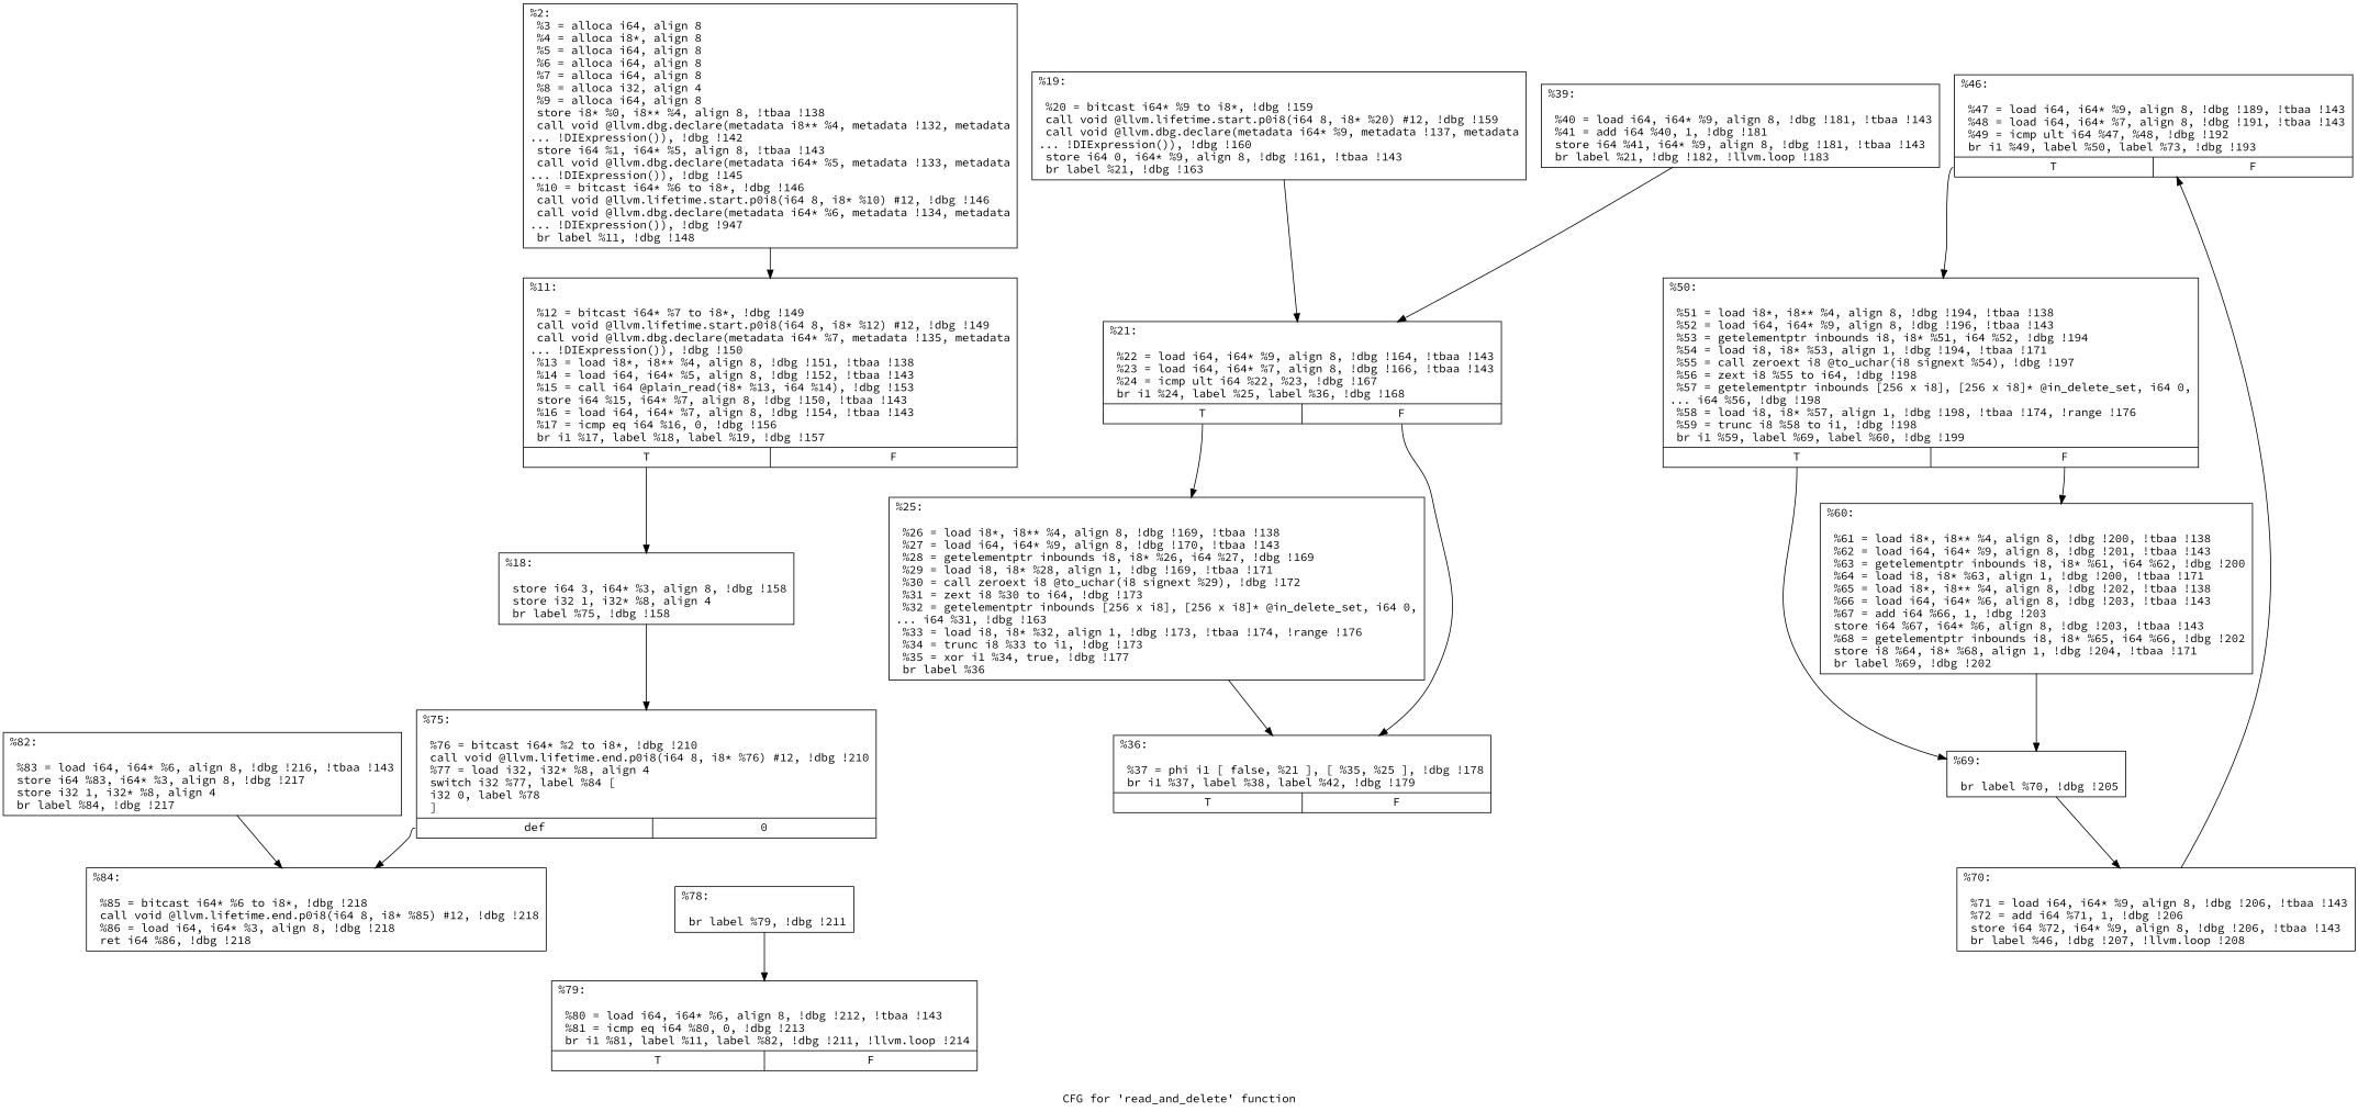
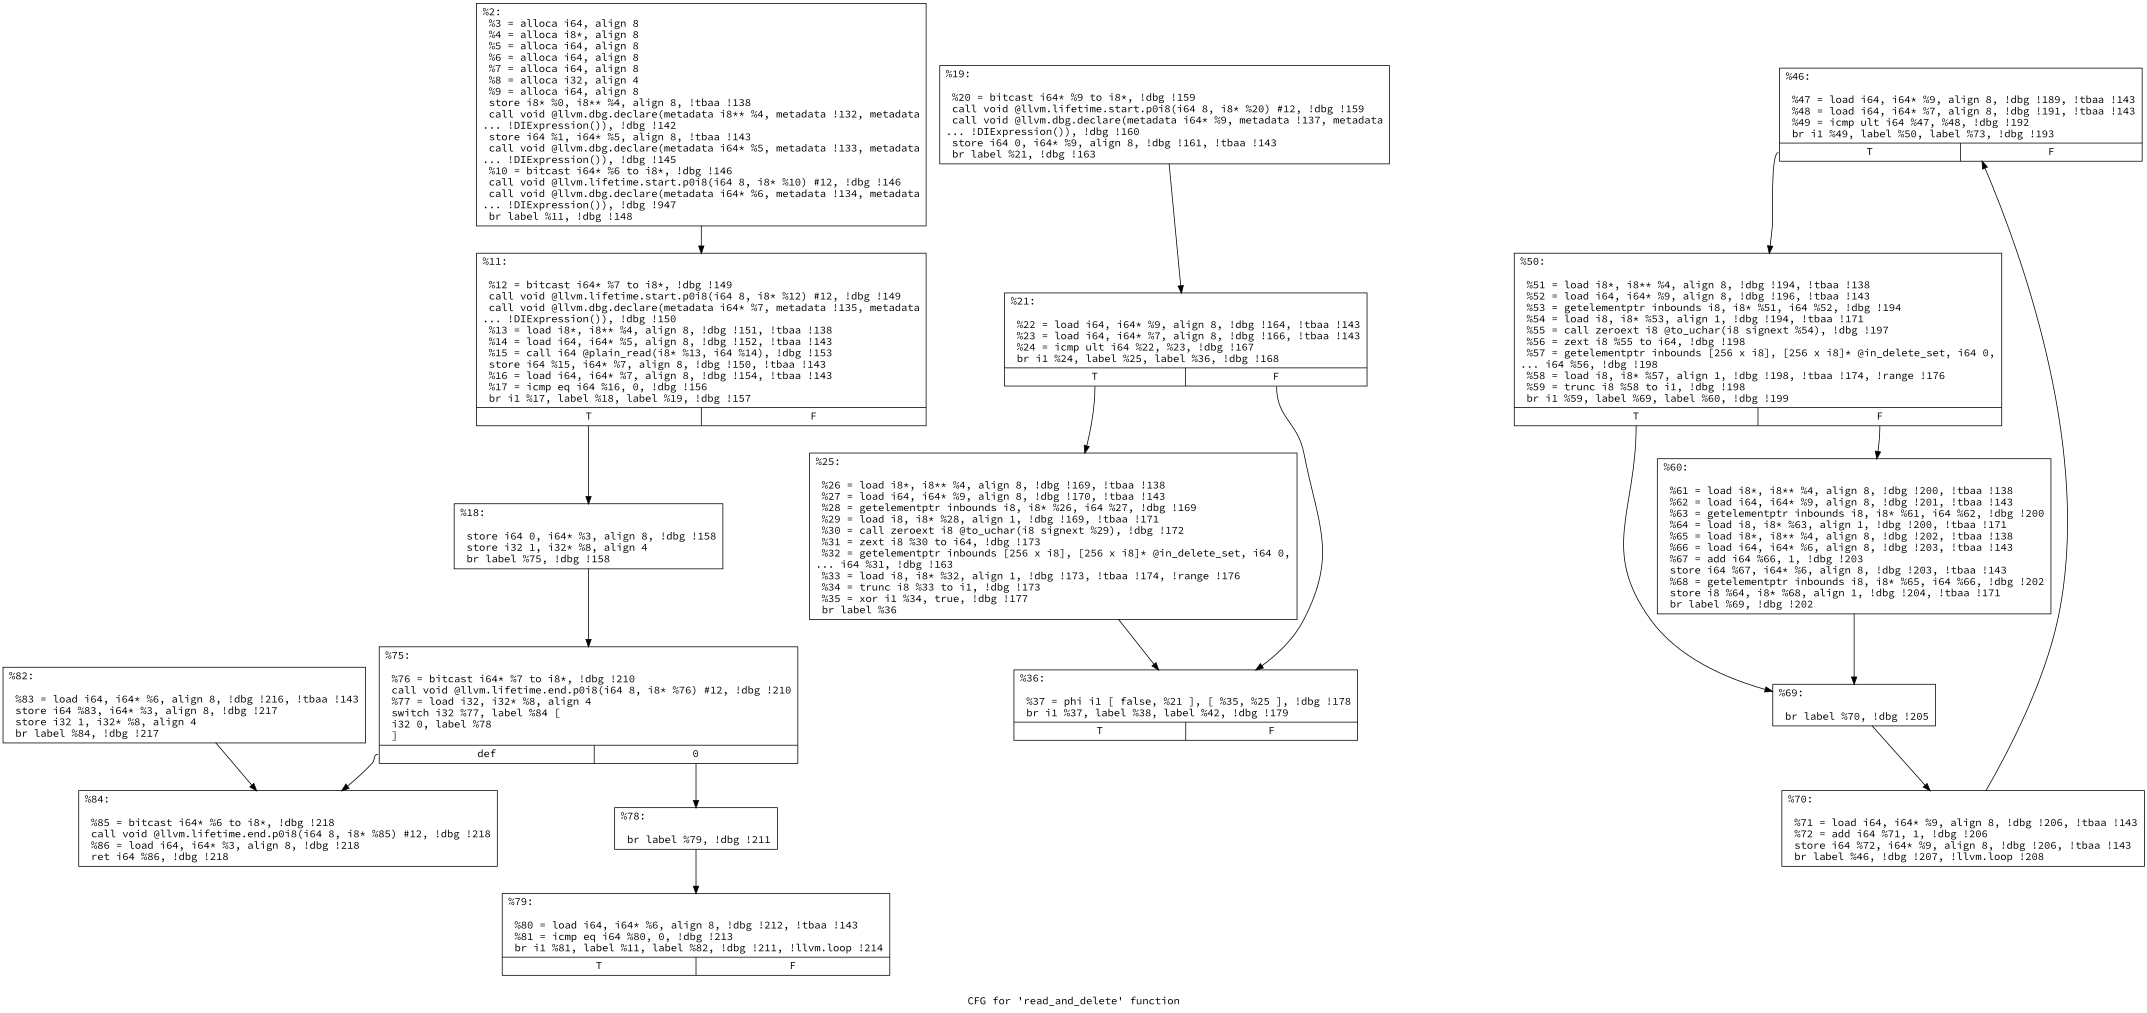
  digraph {
    fontname="Source Code Pro"
    label="CFG for 'read_and_delete' function"
    node [fontname="Source Code Pro" shape=record]
    edge [fontname="Source Code Pro"]
    n1 [label="{%2:\l  %3 = alloca i64, align 8\l  %4 = alloca i8*, align 8\l  %5 = alloca i64, align 8\l  %6 = alloca i64, align 8\l  %7 = alloca i64, align 8\l  %8 = alloca i32, align 4\l  %9 = alloca i64, align 8\l  store i8* %0, i8** %4, align 8, !tbaa !138\l  call void @llvm.dbg.declare(metadata i8** %4, metadata !132, metadata\l... !DIExpression()), !dbg !142\l  store i64 %1, i64* %5, align 8, !tbaa !143\l  call void @llvm.dbg.declare(metadata i64* %5, metadata !133, metadata\l... !DIExpression()), !dbg !145\l  %10 = bitcast i64* %6 to i8*, !dbg !146\l  call void @llvm.lifetime.start.p0i8(i64 8, i8* %10) #12, !dbg !146\l  call void @llvm.dbg.declare(metadata i64* %6, metadata !134, metadata\l... !DIExpression()), !dbg !947\l  br label %11, !dbg !148\l}"]
    n2 [label="{%11:\l\l  %12 = bitcast i64* %7 to i8*, !dbg !149\l  call void @llvm.lifetime.start.p0i8(i64 8, i8* %12) #12, !dbg !149\l  call void @llvm.dbg.declare(metadata i64* %7, metadata !135, metadata\l... !DIExpression()), !dbg !150\l  %13 = load i8*, i8** %4, align 8, !dbg !151, !tbaa !138\l  %14 = load i64, i64* %5, align 8, !dbg !152, !tbaa !143\l  %15 = call i64 @plain_read(i8* %13, i64 %14), !dbg !153\l  store i64 %15, i64* %7, align 8, !dbg !150, !tbaa !143\l  %16 = load i64, i64* %7, align 8, !dbg !154, !tbaa !143\l  %17 = icmp eq i64 %16, 0, !dbg !156\l  br i1 %17, label %18, label %19, !dbg !157\l|{<s0>T|<s1>F}}"]
-   n3 [label="{%18:\l\l  store i64 3, i64* %3, align 8, !dbg !158\l  store i32 1, i32* %8, align 4\l  br label %75, !dbg !158\l}"]
-   n4 [label="{%75:\l\l  %76 = bitcast i64* %2 to i8*, !dbg !210\l  call void @llvm.lifetime.end.p0i8(i64 8, i8* %76) #12, !dbg !210\l  %77 = load i32, i32* %8, align 4\l  switch i32 %77, label %84 [\l    i32 0, label %78\l  ]\l|{<s0>def|<s1>0}}"]
+   n3 [label="{%18:\l\l  store i64 0, i64* %3, align 8, !dbg !158\l  store i32 1, i32* %8, align 4\l  br label %75, !dbg !158\l}"]
+   n4 [label="{%75:\l\l  %76 = bitcast i64* %7 to i8*, !dbg !210\l  call void @llvm.lifetime.end.p0i8(i64 8, i8* %76) #12, !dbg !210\l  %77 = load i32, i32* %8, align 4\l  switch i32 %77, label %84 [\l    i32 0, label %78\l  ]\l|{<s0>def|<s1>0}}"]
    n5 [label="{%19:\l\l  %20 = bitcast i64* %9 to i8*, !dbg !159\l  call void @llvm.lifetime.start.p0i8(i64 8, i8* %20) #12, !dbg !159\l  call void @llvm.dbg.declare(metadata i64* %9, metadata !137, metadata\l... !DIExpression()), !dbg !160\l  store i64 0, i64* %9, align 8, !dbg !161, !tbaa !143\l  br label %21, !dbg !163\l}"]
    n6 [label="{%21:\l\l  %22 = load i64, i64* %9, align 8, !dbg !164, !tbaa !143\l  %23 = load i64, i64* %7, align 8, !dbg !166, !tbaa !143\l  %24 = icmp ult i64 %22, %23, !dbg !167\l  br i1 %24, label %25, label %36, !dbg !168\l|{<s0>T|<s1>F}}"]
    n7 [label="{%84:\l\l  %85 = bitcast i64* %6 to i8*, !dbg !218\l  call void @llvm.lifetime.end.p0i8(i64 8, i8* %85) #12, !dbg !218\l  %86 = load i64, i64* %3, align 8, !dbg !218\l  ret i64 %86, !dbg !218\l}"]
    n8 [label="{%78:\l\l  br label %79, !dbg !211\l}"]
    n9 [label="{%25:\l\l  %26 = load i8*, i8** %4, align 8, !dbg !169, !tbaa !138\l  %27 = load i64, i64* %9, align 8, !dbg !170, !tbaa !143\l  %28 = getelementptr inbounds i8, i8* %26, i64 %27, !dbg !169\l  %29 = load i8, i8* %28, align 1, !dbg !169, !tbaa !171\l  %30 = call zeroext i8 @to_uchar(i8 signext %29), !dbg !172\l  %31 = zext i8 %30 to i64, !dbg !173\l  %32 = getelementptr inbounds [256 x i8], [256 x i8]* @in_delete_set, i64 0,\l... i64 %31, !dbg !163\l  %33 = load i8, i8* %32, align 1, !dbg !173, !tbaa !174, !range !176\l  %34 = trunc i8 %33 to i1, !dbg !173\l  %35 = xor i1 %34, true, !dbg !177\l  br label %36\l}"]
    n10 [label="{%36:\l\l  %37 = phi i1 [ false, %21 ], [ %35, %25 ], !dbg !178\l  br i1 %37, label %38, label %42, !dbg !179\l|{<s0>T|<s1>F}}"]
    n11 [label="{%79:\l\l  %80 = load i64, i64* %6, align 8, !dbg !212, !tbaa !143\l  %81 = icmp eq i64 %80, 0, !dbg !213\l  br i1 %81, label %11, label %82, !dbg !211, !llvm.loop !214\l|{<s0>T|<s1>F}}"]
-   n12 [label="{%39:\l\l  %40 = load i64, i64* %9, align 8, !dbg !181, !tbaa !143\l  %41 = add i64 %40, 1, !dbg !181\l  store i64 %41, i64* %9, align 8, !dbg !181, !tbaa !143\l  br label %21, !dbg !182, !llvm.loop !183\l}"]
    n13 [label="{%46:\l\l  %47 = load i64, i64* %9, align 8, !dbg !189, !tbaa !143\l  %48 = load i64, i64* %7, align 8, !dbg !191, !tbaa !143\l  %49 = icmp ult i64 %47, %48, !dbg !192\l  br i1 %49, label %50, label %73, !dbg !193\l|{<s0>T|<s1>F}}"]
    n14 [label="{%50:\l\l  %51 = load i8*, i8** %4, align 8, !dbg !194, !tbaa !138\l  %52 = load i64, i64* %9, align 8, !dbg !196, !tbaa !143\l  %53 = getelementptr inbounds i8, i8* %51, i64 %52, !dbg !194\l  %54 = load i8, i8* %53, align 1, !dbg !194, !tbaa !171\l  %55 = call zeroext i8 @to_uchar(i8 signext %54), !dbg !197\l  %56 = zext i8 %55 to i64, !dbg !198\l  %57 = getelementptr inbounds [256 x i8], [256 x i8]* @in_delete_set, i64 0,\l... i64 %56, !dbg !198\l  %58 = load i8, i8* %57, align 1, !dbg !198, !tbaa !174, !range !176\l  %59 = trunc i8 %58 to i1, !dbg !198\l  br i1 %59, label %69, label %60, !dbg !199\l|{<s0>T|<s1>F}}"]
    n15 [label="{%69:\l\l  br label %70, !dbg !205\l}"]
    n16 [label="{%60:\l\l  %61 = load i8*, i8** %4, align 8, !dbg !200, !tbaa !138\l  %62 = load i64, i64* %9, align 8, !dbg !201, !tbaa !143\l  %63 = getelementptr inbounds i8, i8* %61, i64 %62, !dbg !200\l  %64 = load i8, i8* %63, align 1, !dbg !200, !tbaa !171\l  %65 = load i8*, i8** %4, align 8, !dbg !202, !tbaa !138\l  %66 = load i64, i64* %6, align 8, !dbg !203, !tbaa !143\l  %67 = add i64 %66, 1, !dbg !203\l  store i64 %67, i64* %6, align 8, !dbg !203, !tbaa !143\l  %68 = getelementptr inbounds i8, i8* %65, i64 %66, !dbg !202\l  store i8 %64, i8* %68, align 1, !dbg !204, !tbaa !171\l  br label %69, !dbg !202\l}"]
    n17 [label="{%70:\l\l  %71 = load i64, i64* %9, align 8, !dbg !206, !tbaa !143\l  %72 = add i64 %71, 1, !dbg !206\l  store i64 %72, i64* %9, align 8, !dbg !206, !tbaa !143\l  br label %46, !dbg !207, !llvm.loop !208\l}"]
    n18 [label="{%82:\l\l  %83 = load i64, i64* %6, align 8, !dbg !216, !tbaa !143\l  store i64 %83, i64* %3, align 8, !dbg !217\l  store i32 1, i32* %8, align 4\l  br label %84, !dbg !217\l}"]
    n1 -> n2
    n2 -> n3 [tailport=s0]
    n3 -> n4
    n4 -> n7 [tailport=s0]
+   n4 -> n8 [tailport=s1]
    n5 -> n6
    n6 -> n9 [tailport=s0]
    n6 -> n10 [tailport=s1]
    n8 -> n11
    n9 -> n10
-   n12 -> n6
    n13 -> n14 [tailport=s0]
    n14 -> n15 [tailport=s0]
    n14 -> n16 [tailport=s1]
    n15 -> n17
    n16 -> n15
    n17 -> n13
    n18 -> n7
  }
